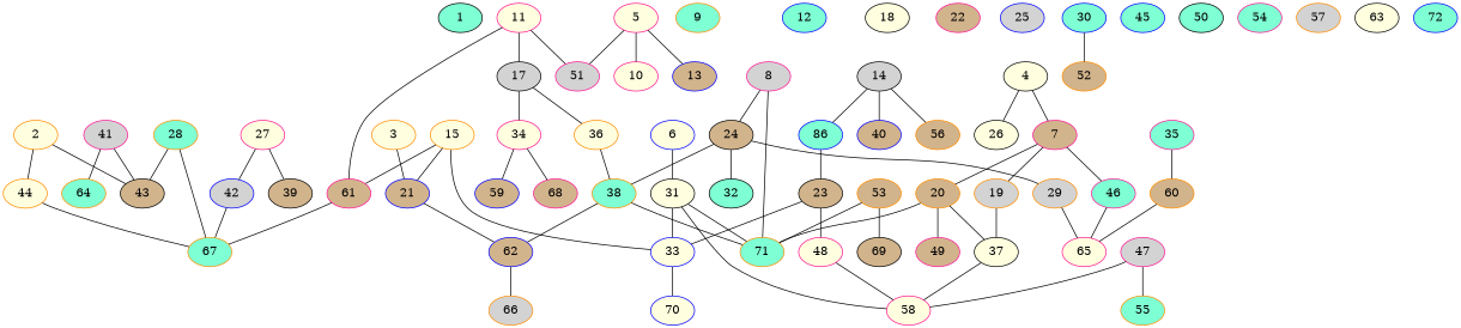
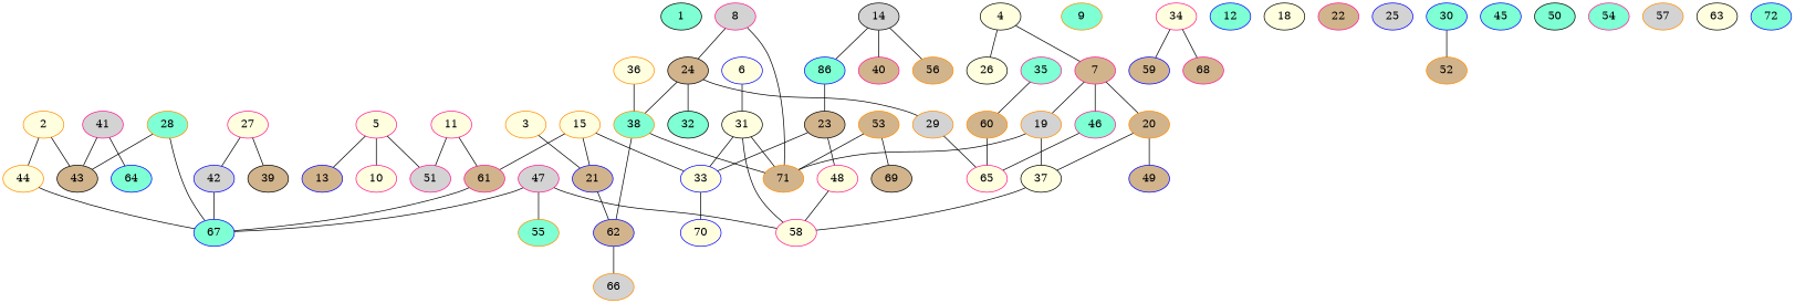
  graph {
    node [color=darkorange fillcolor=lightyellow style=filled]
    1 [color=black fillcolor=aquamarine]
    2
    43 [color=black fillcolor=tan]
    44
-   67 [fillcolor=aquamarine]
+   67 [color=blue fillcolor=aquamarine]
    3
    21 [color=blue fillcolor=tan]
    62 [color=blue fillcolor=tan]
    4 [color=black]
    7 [color=deeppink fillcolor=tan]
    26 [color=black]
    19 [fillcolor=lightgrey]
    20 [fillcolor=tan]
    46 [color=deeppink fillcolor=aquamarine]
    5 [color=deeppink]
    10 [color=deeppink]
    13 [color=blue fillcolor=tan]
    51 [color=deeppink fillcolor=lightgrey]
    6 [color=blue]
    31 [color=black]
-   71 [fillcolor=aquamarine]
+   71 [fillcolor=tan]
    33 [color=blue]
    58 [color=deeppink]
    37 [color=black]
-   49 [color=deeppink fillcolor=tan]
+   49 [color=blue fillcolor=tan]
    65 [color=deeppink]
    8 [color=deeppink fillcolor=lightgrey]
    24 [color=black fillcolor=tan]
    29 [fillcolor=lightgrey]
    32 [color=black fillcolor=aquamarine]
    38 [fillcolor=aquamarine]
    9 [fillcolor=aquamarine]
    11 [color=deeppink]
-   17 [color=black fillcolor=lightgrey]
    61 [color=deeppink fillcolor=tan]
    34 [color=deeppink]
    36
    12 [color=blue fillcolor=aquamarine]
    14 [color=black fillcolor=lightgrey]
    n40 [color=blue fillcolor=aquamarine label=86]
-   40 [color=blue fillcolor=tan]
+   40 [color=deeppink fillcolor=tan]
    56 [fillcolor=tan]
    23 [color=black fillcolor=tan]
    15
    70 [color=blue]
    48 [color=deeppink]
    59 [color=blue fillcolor=tan]
    68 [color=deeppink fillcolor=tan]
    18 [color=black]
    66 [fillcolor=lightgrey]
    22 [color=deeppink fillcolor=tan]
    25 [color=blue fillcolor=lightgrey]
    39 [color=black fillcolor=tan]
    27 [color=deeppink]
    42 [color=blue fillcolor=lightgrey]
    28 [fillcolor=aquamarine]
    30 [color=blue fillcolor=aquamarine]
    52 [fillcolor=tan]
    35 [color=deeppink fillcolor=aquamarine]
    60 [fillcolor=tan]
    41 [color=deeppink fillcolor=lightgrey]
-   64 [fillcolor=aquamarine]
+   64 [color=blue fillcolor=aquamarine]
    45 [color=blue fillcolor=aquamarine]
    47 [color=deeppink fillcolor=lightgrey]
    55 [fillcolor=aquamarine]
    50 [color=black fillcolor=aquamarine]
    53 [fillcolor=tan]
    69 [color=black fillcolor=tan]
    54 [color=deeppink fillcolor=aquamarine]
    57 [fillcolor=lightgrey]
    63 [color=black]
    72 [color=blue fillcolor=aquamarine]
    2 -- 43
    2 -- 44
    44 -- 67
    3 -- 21
    21 -- 62
    62 -- 66
    4 -- 7
    4 -- 26
    7 -- 19
    7 -- 20
    7 -- 46
-   20 -- 71
+   19 -- 71
    19 -- 37
    20 -- 37
    20 -- 49
    46 -- 65
    5 -- 10
    5 -- 13
    5 -- 51
    6 -- 31
    31 -- 71
    31 -- 33
    31 -- 58
    33 -- 70
    37 -- 58
    8 -- 71
    8 -- 24
    24 -- 29
    24 -- 32
    24 -- 38
    29 -- 65
    38 -- 62
    38 -- 71
    11 -- 51
-   11 -- 17
    11 -- 61
-   17 -- 34
-   17 -- 36
    61 -- 67
    34 -- 59
    34 -- 68
    36 -- 38
    14 -- n40
    14 -- 40
    14 -- 56
    n40 -- 23
    23 -- 33
    23 -- 48
    15 -- 21
    15 -- 33
    15 -- 61
    48 -- 58
    27 -- 39
    27 -- 42
    42 -- 67
    28 -- 43
    28 -- 67
    30 -- 52
    35 -- 60
    60 -- 65
    41 -- 43
    41 -- 64
+   47 -- 67
    47 -- 58
    47 -- 55
    53 -- 71
    53 -- 69
  }
